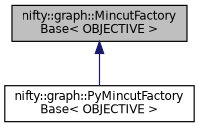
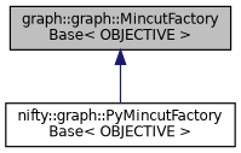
  digraph {
    node [color=black fontname=Helvetica fontsize=10 shape=record style=filled]
-   n1 [fillcolor=grey75 fontcolor=black height=0.2 label="nifty::graph::MincutFactory\lBase\< OBJECTIVE \>" width=0.4]
+   n1 [fillcolor=grey75 fontcolor=black height=0.2 label="graph::graph::MincutFactory\lBase\< OBJECTIVE \>" width=0.4]
    n2 [fillcolor=white height=0.2 label="nifty::graph::PyMincutFactory\lBase\< OBJECTIVE \>" width=0.4]
    n1 -> n2 [color=midnightblue dir=back fontname=Helvetica fontsize=10 labelfontname=Helvetica labelfontsize=10 style=solid]
  }
